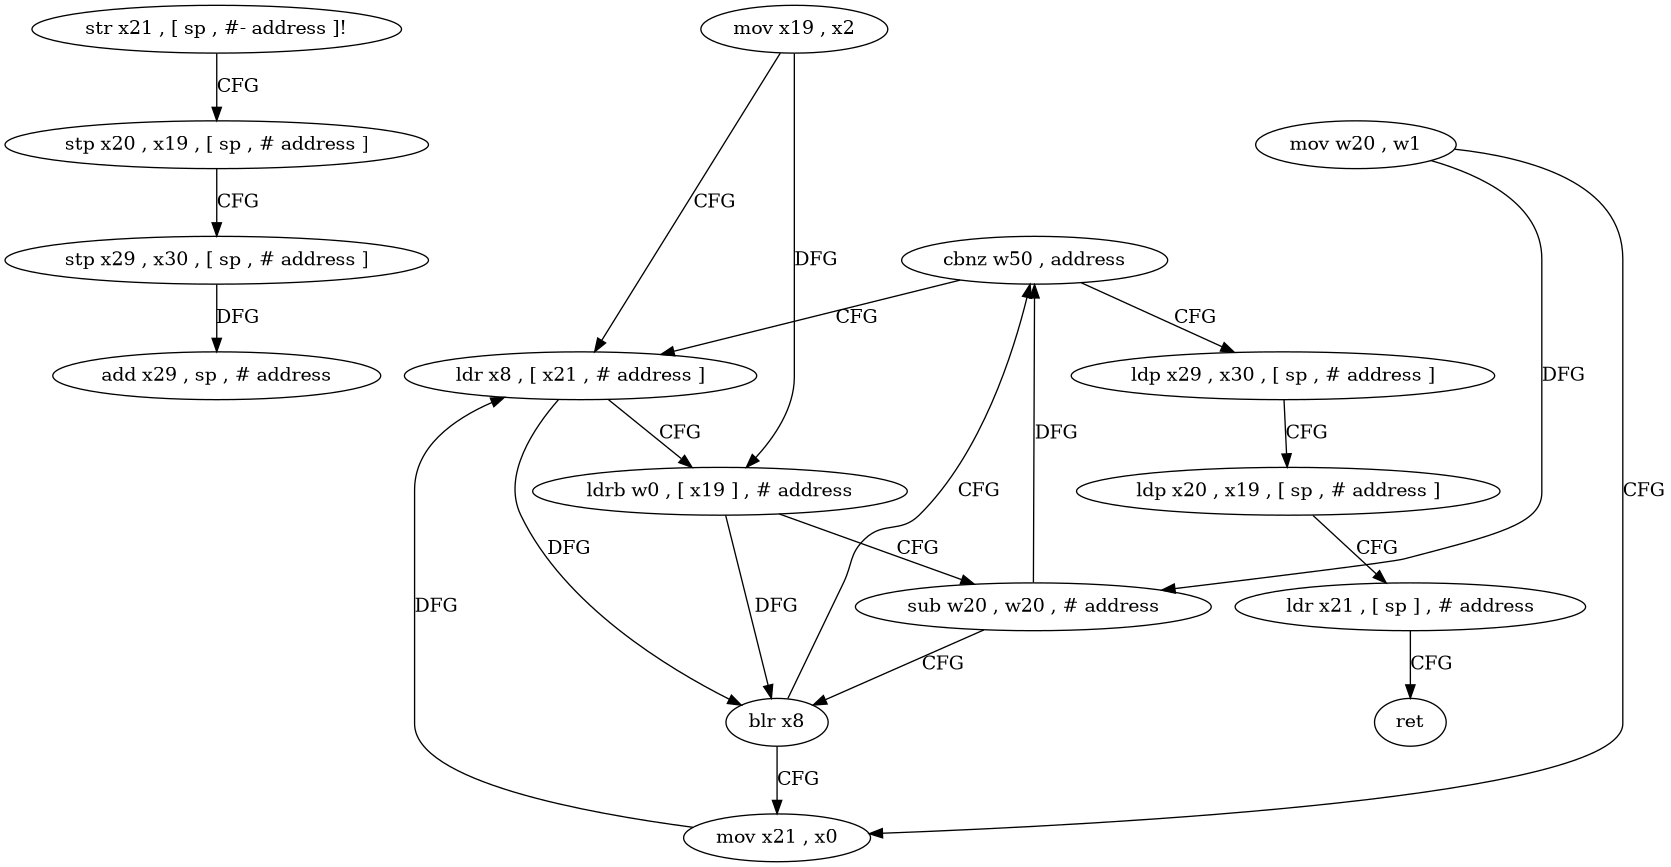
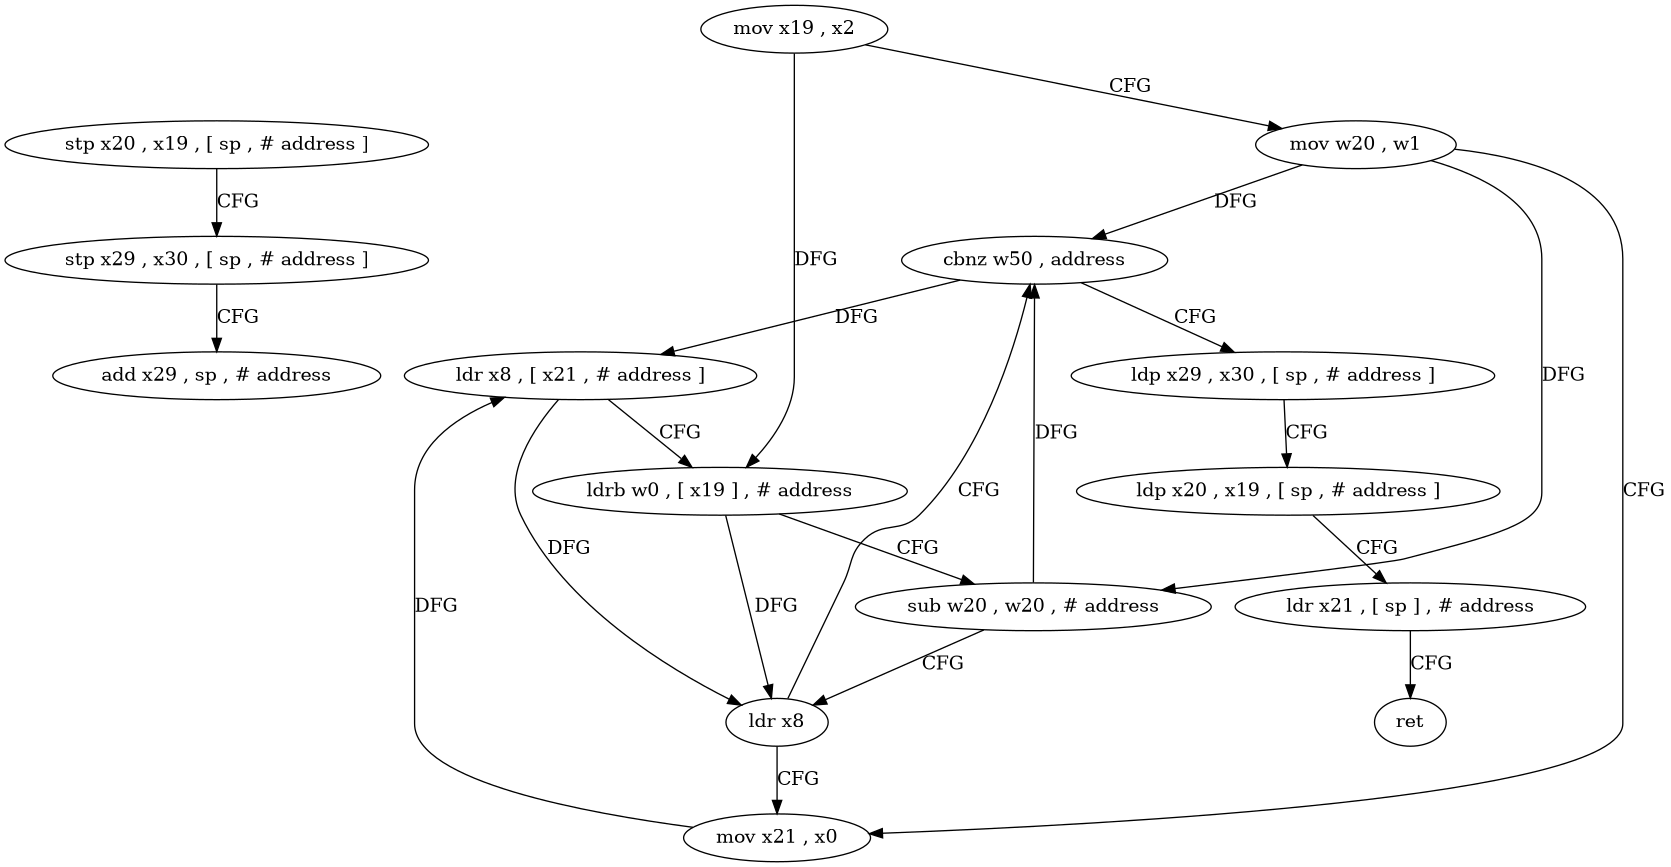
  digraph {
-   n1 [label="str x21 , [ sp , #- address ]!"]
    n2 [label="stp x20 , x19 , [ sp , # address ]"]
    n3 [label="stp x29 , x30 , [ sp , # address ]"]
    n4 [label="add x29 , sp , # address"]
    n5 [label="ldp x29 , x30 , [ sp , # address ]"]
    n6 [label="ldp x20 , x19 , [ sp , # address ]"]
    n7 [label="mov x19 , x2"]
    n8 [label="mov w20 , w1"]
    n9 [label="ldrb w0 , [ x19 ] , # address"]
    n10 [label="ldr x21 , [ sp ] , # address"]
    n11 [label="mov x21 , x0"]
    n12 [label="sub w20 , w20 , # address"]
    n13 [label="cbnz w50 , address"]
-   n14 [label="blr x8"]
+   n14 [label="ldr x8"]
    n15 [label=ret]
    n16 [label="ldr x8 , [ x21 , # address ]"]
-   n1 -> n2 [label=CFG]
    n2 -> n3 [label=CFG]
-   n3 -> n4 [label=DFG]
+   n3 -> n4 [label=CFG]
    n5 -> n6 [label=CFG]
    n6 -> n10 [label=CFG]
-   n7 -> n16 [label=CFG]
+   n7 -> n8 [label=CFG]
    n7 -> n9 [label=DFG]
    n8 -> n11 [label=CFG]
    n8 -> n12 [label=DFG]
+   n8 -> n13 [label=DFG]
    n9 -> n12 [label=CFG]
    n9 -> n14 [label=DFG]
    n10 -> n15 [label=CFG]
    n11 -> n16 [label=DFG]
    n12 -> n13 [label=DFG]
    n12 -> n14 [label=CFG]
    n13 -> n5 [label=CFG]
-   n13 -> n16 [label=CFG]
+   n13 -> n16 [label=DFG]
    n14 -> n11 [label=CFG]
    n14 -> n13 [label=CFG]
    n16 -> n9 [label=CFG]
    n16 -> n14 [label=DFG]
  }
